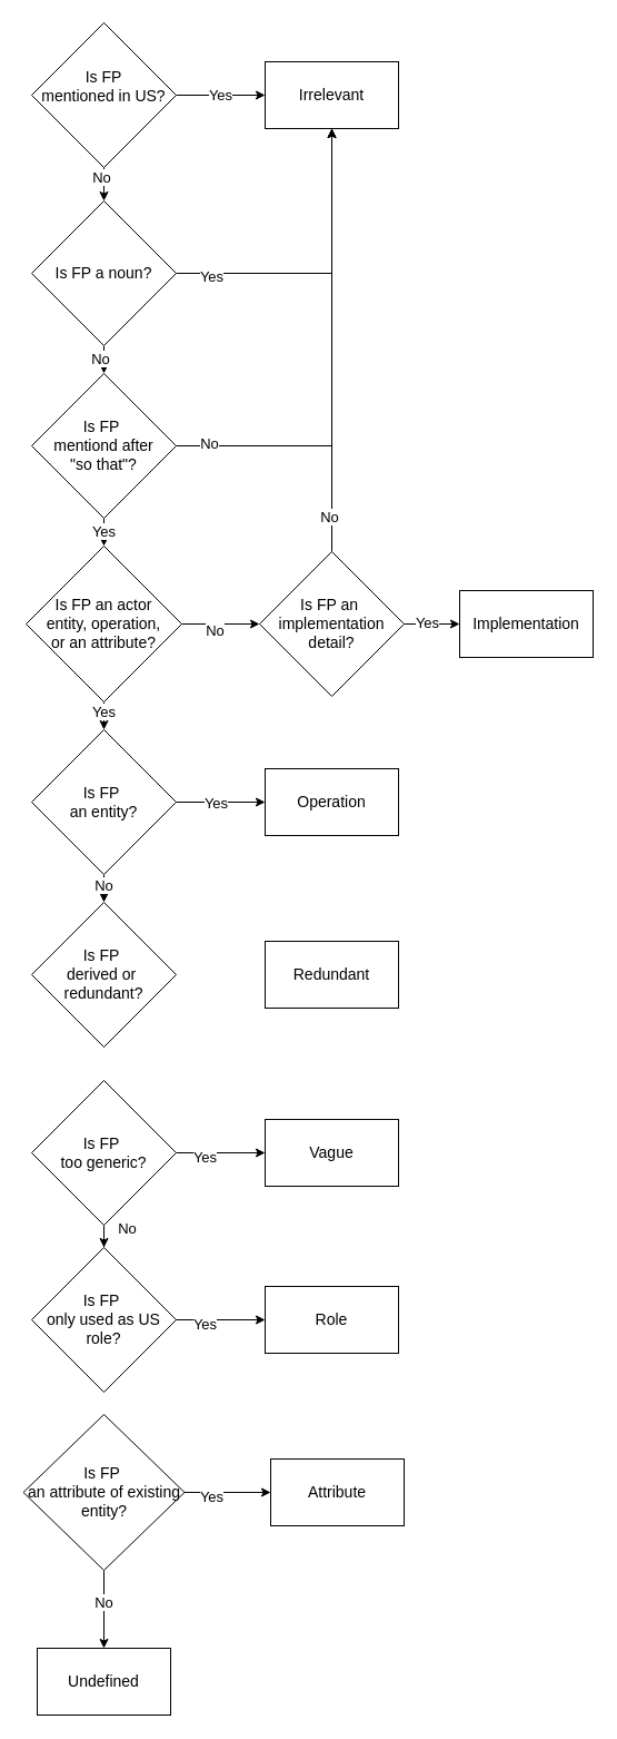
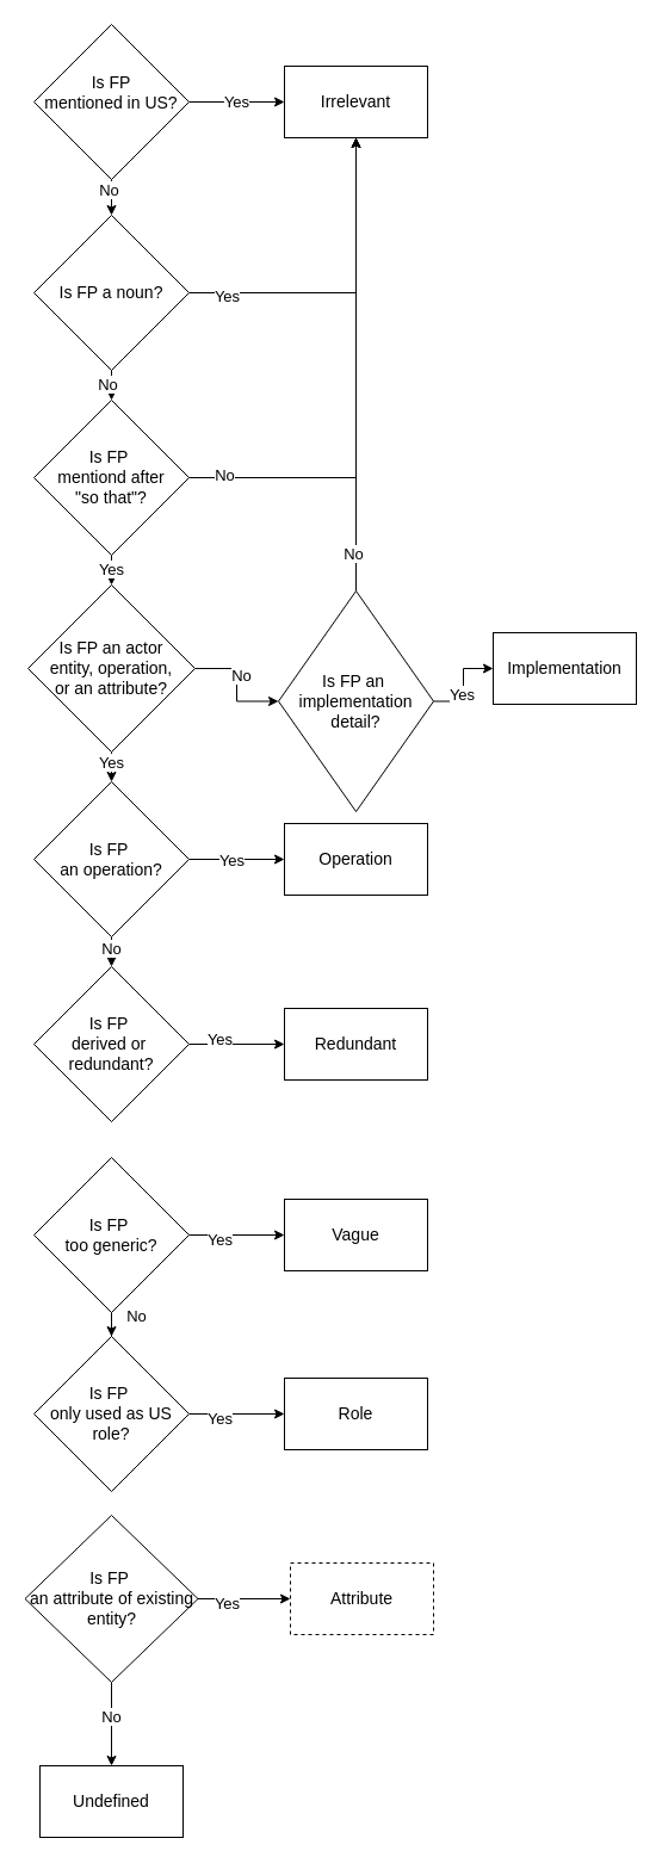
  <mxCell id="0" />
  <mxCell id="1" parent="0" />
  <mxCell id="2" style="edgeStyle=orthogonalEdgeStyle;rounded=0;orthogonalLoop=1;jettySize=auto;html=1;entryX=0.5;entryY=0;entryDx=0;entryDy=0;" parent="1" source="5" target="10" edge="1"><mxGeometry relative="1" as="geometry" /></mxCell>
  <mxCell id="3" value="No" style="edgeLabel;html=1;align=center;verticalAlign=middle;resizable=0;points=[];fontSize=13;" parent="2" vertex="1" connectable="0"><mxGeometry x="-0.733" y="-3" relative="1" as="geometry"><mxPoint y="1" as="offset" /></mxGeometry></mxCell>
  <mxCell id="4" value="Yes" style="edgeStyle=orthogonalEdgeStyle;rounded=0;orthogonalLoop=1;jettySize=auto;html=1;entryX=0;entryY=0.5;entryDx=0;entryDy=0;fontSize=13;" parent="1" source="5" target="15" edge="1"><mxGeometry relative="1" as="geometry" /></mxCell>
  <mxCell id="5" value="&lt;div&gt;&lt;font style=&quot;font-size: 14px;&quot;&gt;Is FP&lt;/font&gt;&lt;/div&gt;&lt;div&gt;&lt;span style=&quot;background-color: transparent; color: light-dark(rgb(0, 0, 0), rgb(255, 255, 255));&quot;&gt;&lt;font style=&quot;font-size: 14px;&quot;&gt;mentioned in US?&lt;/font&gt;&lt;/span&gt;&lt;/div&gt;&lt;div&gt;&lt;span style=&quot;background-color: transparent; color: light-dark(rgb(0, 0, 0), rgb(255, 255, 255));&quot;&gt;&lt;font style=&quot;font-size: 13px;&quot;&gt;&lt;br&gt;&lt;/font&gt;&lt;/span&gt;&lt;/div&gt;" style="rhombus;whiteSpace=wrap;html=1;" parent="1" vertex="1"><mxGeometry x="28" y="20" width="130" height="130" as="geometry" /></mxCell>
  <mxCell id="6" style="edgeStyle=orthogonalEdgeStyle;rounded=0;orthogonalLoop=1;jettySize=auto;html=1;entryX=0.5;entryY=0;entryDx=0;entryDy=0;" parent="1" source="10" target="14" edge="1"><mxGeometry relative="1" as="geometry" /></mxCell>
  <mxCell id="7" value="No" style="edgeLabel;html=1;align=center;verticalAlign=middle;resizable=0;points=[];fontSize=13;" parent="6" vertex="1" connectable="0"><mxGeometry x="0.499" y="-4" relative="1" as="geometry"><mxPoint as="offset" /></mxGeometry></mxCell>
  <mxCell id="8" style="edgeStyle=orthogonalEdgeStyle;rounded=0;orthogonalLoop=1;jettySize=auto;html=1;entryX=0.5;entryY=1;entryDx=0;entryDy=0;" parent="1" source="10" target="15" edge="1"><mxGeometry relative="1" as="geometry" /></mxCell>
  <mxCell id="9" value="Yes" style="edgeLabel;html=1;align=center;verticalAlign=middle;resizable=0;points=[];fontSize=13;" parent="8" vertex="1" connectable="0"><mxGeometry x="-0.773" y="-2" relative="1" as="geometry"><mxPoint as="offset" /></mxGeometry></mxCell>
  <mxCell id="10" value="&lt;font style=&quot;font-size: 14px;&quot;&gt;Is FP a noun?&lt;/font&gt;" style="rhombus;whiteSpace=wrap;html=1;" parent="1" vertex="1"><mxGeometry x="28" y="180" width="130" height="130" as="geometry" /></mxCell>
  <mxCell id="11" style="edgeStyle=orthogonalEdgeStyle;rounded=0;orthogonalLoop=1;jettySize=auto;html=1;entryX=0.5;entryY=1;entryDx=0;entryDy=0;" parent="1" source="14" target="15" edge="1"><mxGeometry relative="1" as="geometry" /></mxCell>
  <mxCell id="12" value="No" style="edgeLabel;html=1;align=center;verticalAlign=middle;resizable=0;points=[];fontSize=13;" parent="11" vertex="1" connectable="0"><mxGeometry x="-0.864" y="3" relative="1" as="geometry"><mxPoint as="offset" /></mxGeometry></mxCell>
  <mxCell id="13" value="Yes" style="edgeStyle=orthogonalEdgeStyle;rounded=0;orthogonalLoop=1;jettySize=auto;html=1;entryX=0.5;entryY=0;entryDx=0;entryDy=0;fontSize=13;" parent="1" source="14" target="20" edge="1"><mxGeometry relative="1" as="geometry" /></mxCell>
  <mxCell id="14" value="&lt;font style=&quot;font-size: 14px;&quot;&gt;Is FP&amp;nbsp;&lt;/font&gt;&lt;div&gt;&lt;font style=&quot;font-size: 14px;&quot;&gt;mentiond&amp;nbsp;&lt;span style=&quot;background-color: transparent; color: light-dark(rgb(0, 0, 0), rgb(255, 255, 255));&quot;&gt;after&lt;/span&gt;&lt;/font&gt;&lt;div&gt;&lt;div&gt;&lt;font style=&quot;font-size: 14px;&quot;&gt;&quot;so that&quot;?&lt;/font&gt;&lt;/div&gt;&lt;/div&gt;&lt;/div&gt;" style="rhombus;whiteSpace=wrap;html=1;" parent="1" vertex="1"><mxGeometry x="28" y="335" width="130" height="130" as="geometry" /></mxCell>
  <mxCell id="15" value="&lt;font style=&quot;font-size: 14px;&quot;&gt;Irrelevant&lt;/font&gt;" style="rounded=0;whiteSpace=wrap;html=1;" parent="1" vertex="1"><mxGeometry x="238" y="55" width="120" height="60" as="geometry" /></mxCell>
  <mxCell id="16" style="edgeStyle=orthogonalEdgeStyle;rounded=0;orthogonalLoop=1;jettySize=auto;html=1;entryX=0;entryY=0.5;entryDx=0;entryDy=0;" parent="1" source="20" target="25" edge="1"><mxGeometry relative="1" as="geometry" /></mxCell>
  <mxCell id="17" value="No" style="edgeLabel;html=1;align=center;verticalAlign=middle;resizable=0;points=[];fontSize=13;" parent="16" vertex="1" connectable="0"><mxGeometry x="-0.391" y="5" relative="1" as="geometry"><mxPoint x="8" y="10" as="offset" /></mxGeometry></mxCell>
  <mxCell id="18" style="edgeStyle=orthogonalEdgeStyle;rounded=0;orthogonalLoop=1;jettySize=auto;html=1;entryX=0.5;entryY=0;entryDx=0;entryDy=0;" parent="1" source="20" target="31" edge="1"><mxGeometry relative="1" as="geometry" /></mxCell>
  <mxCell id="19" value="&lt;font style=&quot;font-size: 13px;&quot;&gt;Yes&lt;/font&gt;" style="edgeLabel;html=1;align=center;verticalAlign=middle;resizable=0;points=[];" parent="18" vertex="1" connectable="0"><mxGeometry x="0.387" y="-1" relative="1" as="geometry"><mxPoint as="offset" /></mxGeometry></mxCell>
  <mxCell id="20" value="&lt;span style=&quot;font-size: 14px;&quot;&gt;Is FP an actor&lt;/span&gt;&lt;div&gt;&lt;span style=&quot;font-size: 14px;&quot;&gt;entity, operation,&lt;/span&gt;&lt;/div&gt;&lt;div&gt;&lt;span style=&quot;font-size: 14px;&quot;&gt;or an attribute?&lt;/span&gt;&lt;/div&gt;" style="rhombus;whiteSpace=wrap;html=1;" parent="1" vertex="1"><mxGeometry x="23" y="490" width="140" height="140" as="geometry" /></mxCell>
  <mxCell id="21" style="edgeStyle=orthogonalEdgeStyle;rounded=0;orthogonalLoop=1;jettySize=auto;html=1;entryX=0.5;entryY=1;entryDx=0;entryDy=0;" parent="1" source="25" target="15" edge="1"><mxGeometry relative="1" as="geometry" /></mxCell>
  <mxCell id="22" value="No" style="edgeLabel;html=1;align=center;verticalAlign=middle;resizable=0;points=[];fontSize=13;" parent="21" vertex="1" connectable="0"><mxGeometry x="-0.83" y="3" relative="1" as="geometry"><mxPoint as="offset" /></mxGeometry></mxCell>
  <mxCell id="23" style="edgeStyle=orthogonalEdgeStyle;rounded=0;orthogonalLoop=1;jettySize=auto;html=1;entryX=0;entryY=0.5;entryDx=0;entryDy=0;" parent="1" source="25" target="26" edge="1"><mxGeometry relative="1" as="geometry" /></mxCell>
  <mxCell id="24" value="Yes" style="edgeLabel;html=1;align=center;verticalAlign=middle;resizable=0;points=[];fontSize=13;" parent="23" vertex="1" connectable="0"><mxGeometry x="-0.209" y="2" relative="1" as="geometry"><mxPoint as="offset" /></mxGeometry></mxCell>
- <mxCell id="25" value="&lt;span style=&quot;font-size: 14px;&quot;&gt;Is FP an&amp;nbsp;&lt;/span&gt;&lt;div&gt;&lt;span style=&quot;font-size: 14px;&quot;&gt;implementation&lt;/span&gt;&lt;/div&gt;&lt;div&gt;&lt;span style=&quot;font-size: 14px;&quot;&gt;detail?&lt;/span&gt;&lt;/div&gt;" style="rhombus;whiteSpace=wrap;html=1;" parent="1" vertex="1"><mxGeometry x="233" y="495" width="130" height="130" as="geometry" /></mxCell>
+ <mxCell id="25" value="&lt;span style=&quot;font-size: 14px;&quot;&gt;Is FP an&amp;nbsp;&lt;/span&gt;&lt;div&gt;&lt;span style=&quot;font-size: 14px;&quot;&gt;implementation&lt;/span&gt;&lt;/div&gt;&lt;div&gt;&lt;span style=&quot;font-size: 14px;&quot;&gt;detail?&lt;/span&gt;&lt;/div&gt;" style="rhombus;whiteSpace=wrap;html=1;" parent="1" vertex="1"><mxGeometry x="233" y="495" width="130" height="185" as="geometry" /></mxCell>
  <mxCell id="26" value="&lt;font style=&quot;font-size: 14px;&quot;&gt;Implementation&lt;/font&gt;" style="rounded=0;whiteSpace=wrap;html=1;" parent="1" vertex="1"><mxGeometry x="413" y="530" width="120" height="60" as="geometry" /></mxCell>
  <mxCell id="27" style="edgeStyle=orthogonalEdgeStyle;rounded=0;orthogonalLoop=1;jettySize=auto;html=1;entryX=0;entryY=0.5;entryDx=0;entryDy=0;" parent="1" source="31" target="32" edge="1"><mxGeometry relative="1" as="geometry" /></mxCell>
  <mxCell id="28" value="Yes" style="edgeLabel;html=1;align=center;verticalAlign=middle;resizable=0;points=[];fontSize=13;" parent="27" vertex="1" connectable="0"><mxGeometry x="-0.458" y="3" relative="1" as="geometry"><mxPoint x="13" y="3" as="offset" /></mxGeometry></mxCell>
  <mxCell id="29" style="edgeStyle=orthogonalEdgeStyle;rounded=0;orthogonalLoop=1;jettySize=auto;html=1;entryX=0.5;entryY=0;entryDx=0;entryDy=0;" parent="1" source="31" target="35" edge="1"><mxGeometry relative="1" as="geometry" /></mxCell>
  <mxCell id="30" value="&lt;font style=&quot;font-size: 13px;&quot;&gt;No&lt;/font&gt;" style="edgeLabel;html=1;align=center;verticalAlign=middle;resizable=0;points=[];" parent="29" vertex="1" connectable="0"><mxGeometry x="0.404" y="-1" relative="1" as="geometry"><mxPoint as="offset" /></mxGeometry></mxCell>
- <mxCell id="31" value="&lt;font style=&quot;font-size: 14px;&quot;&gt;Is FP&amp;nbsp;&lt;/font&gt;&lt;div&gt;&lt;span style=&quot;font-size: 14px; background-color: transparent; color: light-dark(rgb(0, 0, 0), rgb(255, 255, 255));&quot;&gt;an entity?&lt;/span&gt;&lt;/div&gt;" style="rhombus;whiteSpace=wrap;html=1;" parent="1" vertex="1"><mxGeometry x="28" y="655" width="130" height="130" as="geometry" /></mxCell>
+ <mxCell id="31" value="&lt;font style=&quot;font-size: 14px;&quot;&gt;Is FP&amp;nbsp;&lt;/font&gt;&lt;div&gt;&lt;span style=&quot;font-size: 14px; background-color: transparent; color: light-dark(rgb(0, 0, 0), rgb(255, 255, 255));&quot;&gt;an operation?&lt;/span&gt;&lt;/div&gt;" style="rhombus;whiteSpace=wrap;html=1;" parent="1" vertex="1"><mxGeometry x="28" y="655" width="130" height="130" as="geometry" /></mxCell>
  <mxCell id="32" value="&lt;font style=&quot;font-size: 14px;&quot;&gt;Operation&lt;/font&gt;" style="rounded=0;whiteSpace=wrap;html=1;" parent="1" vertex="1"><mxGeometry x="238" y="690" width="120" height="60" as="geometry" /></mxCell>
+ <mxCell id="33" style="edgeStyle=orthogonalEdgeStyle;rounded=0;orthogonalLoop=1;jettySize=auto;html=1;entryX=0;entryY=0.5;entryDx=0;entryDy=0;" parent="1" source="35" target="36" edge="1"><mxGeometry relative="1" as="geometry" /></mxCell>
+ <mxCell id="34" value="&lt;font style=&quot;font-size: 13px;&quot;&gt;Yes&lt;/font&gt;" style="edgeLabel;html=1;align=center;verticalAlign=middle;resizable=0;points=[];" parent="33" vertex="1" connectable="0"><mxGeometry x="-0.381" y="5" relative="1" as="geometry"><mxPoint as="offset" /></mxGeometry></mxCell>
  <mxCell id="35" value="&lt;font style=&quot;font-size: 14px;&quot;&gt;Is FP&amp;nbsp;&lt;/font&gt;&lt;div&gt;&lt;span style=&quot;font-size: 14px; background-color: transparent; color: light-dark(rgb(0, 0, 0), rgb(255, 255, 255));&quot;&gt;derived or&amp;nbsp;&lt;/span&gt;&lt;/div&gt;&lt;div&gt;&lt;span style=&quot;font-size: 14px; background-color: transparent; color: light-dark(rgb(0, 0, 0), rgb(255, 255, 255));&quot;&gt;redundant?&lt;/span&gt;&lt;/div&gt;" style="rhombus;whiteSpace=wrap;html=1;" parent="1" vertex="1"><mxGeometry x="28" y="810" width="130" height="130" as="geometry" /></mxCell>
  <mxCell id="36" value="&lt;span style=&quot;font-size: 14px;&quot;&gt;Redundant&lt;/span&gt;" style="rounded=0;whiteSpace=wrap;html=1;" parent="1" vertex="1"><mxGeometry x="238" y="845" width="120" height="60" as="geometry" /></mxCell>
  <mxCell id="37" style="edgeStyle=orthogonalEdgeStyle;rounded=0;orthogonalLoop=1;jettySize=auto;html=1;entryX=0;entryY=0.5;entryDx=0;entryDy=0;" parent="1" source="41" target="42" edge="1"><mxGeometry relative="1" as="geometry" /></mxCell>
  <mxCell id="38" value="&lt;font style=&quot;font-size: 13px;&quot;&gt;Yes&lt;/font&gt;" style="edgeLabel;html=1;align=center;verticalAlign=middle;resizable=0;points=[];" parent="37" vertex="1" connectable="0"><mxGeometry x="-0.381" y="-3" relative="1" as="geometry"><mxPoint as="offset" /></mxGeometry></mxCell>
  <mxCell id="39" style="edgeStyle=orthogonalEdgeStyle;rounded=0;orthogonalLoop=1;jettySize=auto;html=1;entryX=0.5;entryY=0;entryDx=0;entryDy=0;" parent="1" source="41" target="45" edge="1"><mxGeometry relative="1" as="geometry" /></mxCell>
  <mxCell id="40" value="&lt;font style=&quot;font-size: 13px;&quot;&gt;No&lt;/font&gt;" style="edgeLabel;html=1;align=center;verticalAlign=middle;resizable=0;points=[];" parent="39" vertex="1" connectable="0"><mxGeometry x="0.228" y="-1" relative="1" as="geometry"><mxPoint x="19" y="-1" as="offset" /></mxGeometry></mxCell>
  <mxCell id="41" value="&lt;font style=&quot;font-size: 14px;&quot;&gt;Is FP&amp;nbsp;&lt;/font&gt;&lt;div&gt;&lt;span style=&quot;font-size: 14px; background-color: transparent; color: light-dark(rgb(0, 0, 0), rgb(255, 255, 255));&quot;&gt;too generic?&lt;/span&gt;&lt;/div&gt;" style="rhombus;whiteSpace=wrap;html=1;" parent="1" vertex="1"><mxGeometry x="28" y="970" width="130" height="130" as="geometry" /></mxCell>
  <mxCell id="42" value="&lt;span style=&quot;font-size: 14px;&quot;&gt;Vague&lt;/span&gt;" style="rounded=0;whiteSpace=wrap;html=1;" parent="1" vertex="1"><mxGeometry x="238" y="1005" width="120" height="60" as="geometry" /></mxCell>
  <mxCell id="43" style="edgeStyle=orthogonalEdgeStyle;rounded=0;orthogonalLoop=1;jettySize=auto;html=1;entryX=0;entryY=0.5;entryDx=0;entryDy=0;" parent="1" source="45" target="46" edge="1"><mxGeometry relative="1" as="geometry" /></mxCell>
  <mxCell id="44" value="&lt;font style=&quot;font-size: 13px;&quot;&gt;Yes&lt;/font&gt;" style="edgeLabel;html=1;align=center;verticalAlign=middle;resizable=0;points=[];" parent="43" vertex="1" connectable="0"><mxGeometry x="-0.381" y="-3" relative="1" as="geometry"><mxPoint as="offset" /></mxGeometry></mxCell>
  <mxCell id="45" value="&lt;font style=&quot;font-size: 14px;&quot;&gt;Is FP&amp;nbsp;&lt;/font&gt;&lt;div&gt;&lt;span style=&quot;font-size: 14px; background-color: transparent; color: light-dark(rgb(0, 0, 0), rgb(255, 255, 255));&quot;&gt;only used as US role?&lt;/span&gt;&lt;/div&gt;" style="rhombus;whiteSpace=wrap;html=1;" parent="1" vertex="1"><mxGeometry x="28" y="1120" width="130" height="130" as="geometry" /></mxCell>
  <mxCell id="46" value="&lt;span style=&quot;font-size: 14px;&quot;&gt;Role&lt;/span&gt;" style="rounded=0;whiteSpace=wrap;html=1;" parent="1" vertex="1"><mxGeometry x="238" y="1155" width="120" height="60" as="geometry" /></mxCell>
  <mxCell id="47" style="edgeStyle=orthogonalEdgeStyle;rounded=0;orthogonalLoop=1;jettySize=auto;html=1;entryX=0;entryY=0.5;entryDx=0;entryDy=0;" parent="1" source="51" target="52" edge="1"><mxGeometry relative="1" as="geometry" /></mxCell>
  <mxCell id="48" value="&lt;font style=&quot;font-size: 13px;&quot;&gt;Yes&lt;/font&gt;" style="edgeLabel;html=1;align=center;verticalAlign=middle;resizable=0;points=[];" parent="47" vertex="1" connectable="0"><mxGeometry x="-0.381" y="-3" relative="1" as="geometry"><mxPoint as="offset" /></mxGeometry></mxCell>
  <mxCell id="49" style="edgeStyle=orthogonalEdgeStyle;rounded=0;orthogonalLoop=1;jettySize=auto;html=1;entryX=0.5;entryY=0;entryDx=0;entryDy=0;" parent="1" source="51" target="53" edge="1"><mxGeometry relative="1" as="geometry" /></mxCell>
  <mxCell id="50" value="&lt;font style=&quot;font-size: 13px;&quot;&gt;No&lt;/font&gt;" style="edgeLabel;html=1;align=center;verticalAlign=middle;resizable=0;points=[];" parent="49" vertex="1" connectable="0"><mxGeometry x="-0.171" y="-1" relative="1" as="geometry"><mxPoint y="-1" as="offset" /></mxGeometry></mxCell>
  <mxCell id="51" value="&lt;font style=&quot;font-size: 14px;&quot;&gt;Is FP&amp;nbsp;&lt;/font&gt;&lt;div&gt;&lt;span style=&quot;font-size: 14px;&quot;&gt;an attribute of existing entity?&lt;/span&gt;&lt;/div&gt;" style="rhombus;whiteSpace=wrap;html=1;" parent="1" vertex="1"><mxGeometry x="20.5" y="1270" width="145" height="140" as="geometry" /></mxCell>
- <mxCell id="52" value="&lt;span style=&quot;font-size: 14px;&quot;&gt;Attribute&lt;/span&gt;" style="rounded=0;whiteSpace=wrap;html=1;" parent="1" vertex="1"><mxGeometry x="243" y="1310" width="120" height="60" as="geometry" /></mxCell>
+ <mxCell id="52" value="&lt;span style=&quot;font-size: 14px;&quot;&gt;Attribute&lt;/span&gt;" style="rounded=0;whiteSpace=wrap;html=1;dashed=1;" parent="1" vertex="1"><mxGeometry x="243" y="1310" width="120" height="60" as="geometry" /></mxCell>
  <mxCell id="53" value="&lt;span style=&quot;font-size: 14px;&quot;&gt;Undefined&lt;/span&gt;" style="rounded=0;whiteSpace=wrap;html=1;" parent="1" vertex="1"><mxGeometry x="33" y="1480" width="120" height="60" as="geometry" /></mxCell>
